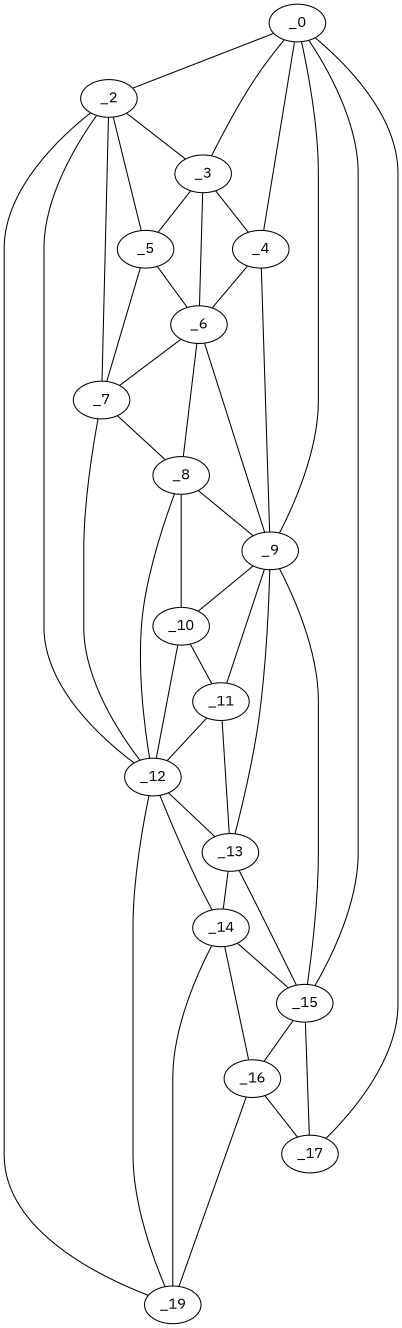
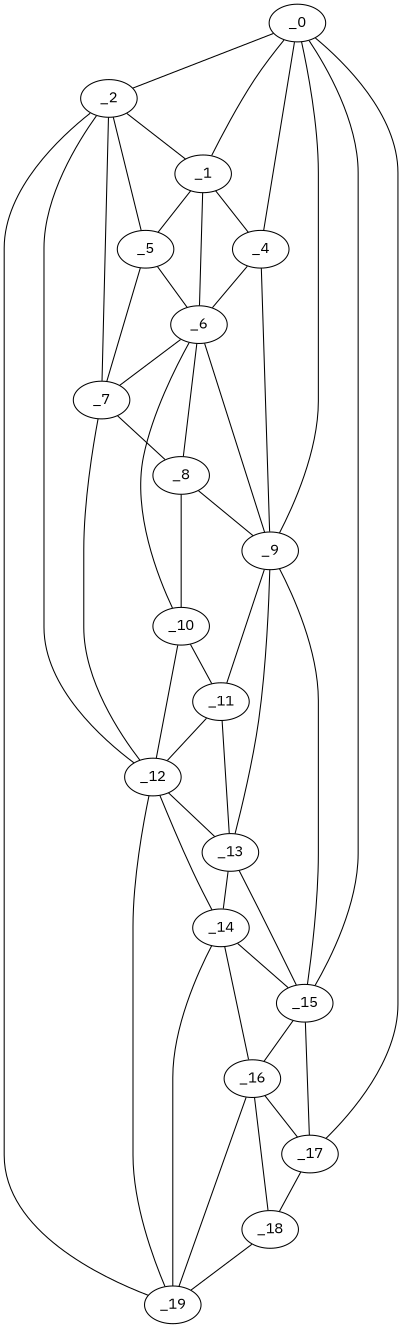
  graph {
    fontname="IBM Plex Sans"
    node [fontname="IBM Plex Sans" y=52]
    edge [fontname="IBM Plex Sans" valence=2]
    _0 [x=5]
    _2 [x=6 y=79]
-   _3 [x=34 y=65]
+   _3 [x=34 y=65 label=_1]
    _4 [x=37 y=54]
    _9 [x=63]
    _15 [x=100 y=50]
    _17 [x=121 y=49]
    _5 [x=38 y=70]
    _7 [x=50 y=69]
    _12 [x=75 y=68]
    _19 [x=125 y=75]
    _6 [x=46 y=54]
    _10 [x=66 y=67]
    _11 [x=73 y=53]
    _13 [x=82]
    _16 [x=108 y=51]
+   _18 [x=124 y=59]
    _8 [x=59 y=68]
    _14 [x=87 y=67]
    _0 -- _2 [valence=1]
    _0 -- _3
    _0 -- _4
    _0 -- _9
    _0 -- _15
    _0 -- _17 [valence=1]
    _2 -- _3
    _2 -- _5 [valence=1]
    _2 -- _7 [valence=1]
    _2 -- _12 [valence=1]
    _2 -- _19 [valence=1]
    _3 -- _4
    _3 -- _5
    _3 -- _6
    _4 -- _9
    _4 -- _6
    _9 -- _15
-   _9 -- _10
+   _6 -- _10
    _9 -- _11
    _9 -- _13
    _15 -- _17
    _15 -- _16
+   _17 -- _18 [valence=1]
    _5 -- _7
    _5 -- _6 [valence=1]
    _7 -- _12
    _7 -- _8
    _12 -- _19
    _12 -- _13
    _12 -- _14
    _6 -- _9 [valence=1]
    _6 -- _7
    _6 -- _8
    _10 -- _12 [valence=1]
    _10 -- _11 [valence=1]
    _11 -- _12
    _11 -- _13 [valence=1]
    _13 -- _15
    _13 -- _14
    _16 -- _17
    _16 -- _19
+   _16 -- _18
+   _18 -- _19 [valence=1]
    _8 -- _9 [valence=1]
-   _8 -- _12
    _8 -- _10
    _14 -- _15
    _14 -- _19
    _14 -- _16 [valence=1]
  }
